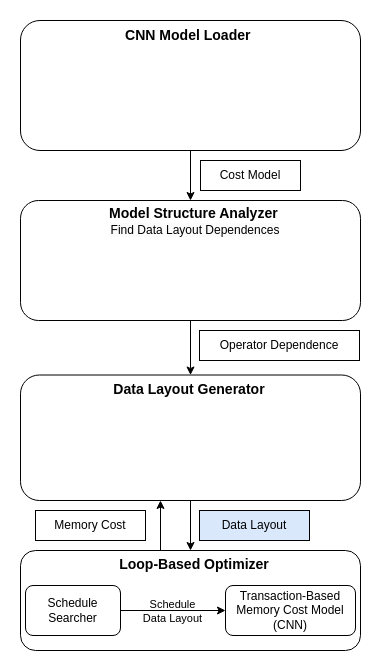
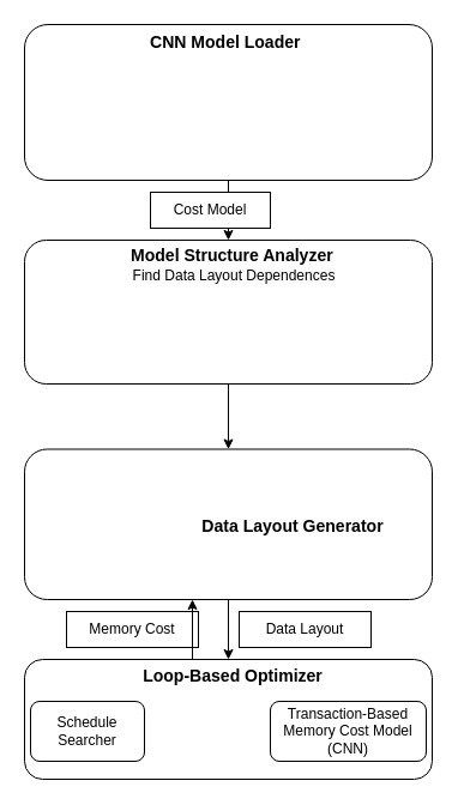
  <mxCell id="0" />
  <mxCell id="1" parent="0" />
  <mxCell id="2" value="" style="edgeStyle=orthogonalEdgeStyle;rounded=0;orthogonalLoop=1;jettySize=auto;html=1;" edge="1" parent="1" source="3" target="5"><mxGeometry relative="1" as="geometry" /></mxCell>
  <mxCell id="3" value="" style="rounded=1;whiteSpace=wrap;html=1;" vertex="1" parent="1"><mxGeometry x="20" y="20" width="340" height="130" as="geometry" /></mxCell>
  <mxCell id="4" value="" style="edgeStyle=orthogonalEdgeStyle;rounded=0;orthogonalLoop=1;jettySize=auto;html=1;" edge="1" parent="1" source="5" target="7"><mxGeometry relative="1" as="geometry" /></mxCell>
  <mxCell id="5" value="" style="whiteSpace=wrap;html=1;rounded=1;" vertex="1" parent="1"><mxGeometry x="20" y="200" width="340" height="120" as="geometry" /></mxCell>
  <mxCell id="6" style="edgeStyle=orthogonalEdgeStyle;rounded=0;orthogonalLoop=1;jettySize=auto;html=1;entryX=0.5;entryY=0;entryDx=0;entryDy=0;" edge="1" parent="1" source="7" target="16"><mxGeometry relative="1" as="geometry" /></mxCell>
  <mxCell id="7" value="" style="whiteSpace=wrap;html=1;rounded=1;" vertex="1" parent="1"><mxGeometry x="20" y="374.5" width="340" height="125.5" as="geometry" /></mxCell>
- <mxCell id="8" value="Cost Model" style="rounded=0;whiteSpace=wrap;html=1;" vertex="1" parent="1"><mxGeometry x="200" y="160" width="100" height="30" as="geometry" /></mxCell>
- <mxCell id="9" value="Operator Dependence" style="rounded=0;whiteSpace=wrap;html=1;" vertex="1" parent="1"><mxGeometry x="199" y="330" width="160" height="30" as="geometry" /></mxCell>
- <mxCell id="10" value="Data Layout" style="rounded=0;whiteSpace=wrap;html=1;fillColor=#dae8fc;" vertex="1" parent="1"><mxGeometry x="199" y="510" width="110" height="30" as="geometry" /></mxCell>
- <mxCell id="11" value="Memory Cost" style="rounded=0;whiteSpace=wrap;html=1;" vertex="1" parent="1"><mxGeometry x="35" y="510" width="110" height="30" as="geometry" /></mxCell>
+ <mxCell id="8" value="Cost Model" style="rounded=0;whiteSpace=wrap;html=1;" vertex="1" parent="1"><mxGeometry x="125" y="160" width="100" height="30" as="geometry" /></mxCell>
+ <mxCell id="10" value="Data Layout" style="rounded=0;whiteSpace=wrap;html=1;" vertex="1" parent="1"><mxGeometry x="199" y="510" width="110" height="30" as="geometry" /></mxCell>
+ <mxCell id="11" value="Memory Cost" style="rounded=0;whiteSpace=wrap;html=1;" vertex="1" parent="1"><mxGeometry x="55" y="510" width="110" height="30" as="geometry" /></mxCell>
  <mxCell id="12" value="&lt;h3 style=&quot;line-height: 100%;&quot;&gt;Model Structure Analyzer&lt;/h3&gt;" style="text;html=1;strokeColor=none;fillColor=none;spacing=5;spacingTop=-20;whiteSpace=wrap;overflow=hidden;rounded=0;" vertex="1" parent="1"><mxGeometry x="104" y="202" width="177" height="30" as="geometry" /></mxCell>
  <mxCell id="13" value="&#10;&lt;span style=&quot;color: rgb(0, 0, 0); font-family: Helvetica; font-size: 12px; font-style: normal; font-variant-ligatures: normal; font-variant-caps: normal; font-weight: 400; letter-spacing: normal; orphans: 2; text-align: left; text-indent: 0px; text-transform: none; widows: 2; word-spacing: 0px; -webkit-text-stroke-width: 0px; background-color: rgb(251, 251, 251); text-decoration-thickness: initial; text-decoration-style: initial; text-decoration-color: initial; float: none; display: inline !important;&quot;&gt;Find Data Layout Dependences&lt;/span&gt;&#10;&#10;" style="text;html=1;strokeColor=none;fillColor=none;align=center;verticalAlign=middle;whiteSpace=wrap;rounded=0;" vertex="1" parent="1"><mxGeometry x="80" y="222" width="230" height="30" as="geometry" /></mxCell>
  <mxCell id="14" value="&lt;h3 style=&quot;line-height: 100%;&quot;&gt;CNN Model Loader&lt;/h3&gt;" style="text;html=1;strokeColor=none;fillColor=none;spacing=5;spacingTop=-20;whiteSpace=wrap;overflow=hidden;rounded=0;" vertex="1" parent="1"><mxGeometry x="120" y="24" width="140" height="20" as="geometry" /></mxCell>
  <mxCell id="15" value="" style="group" vertex="1" connectable="0" parent="1"><mxGeometry x="20" y="550" width="340" height="100" as="geometry" /></mxCell>
  <mxCell id="16" value="&lt;div style=&quot;text-align: justify;&quot;&gt;&lt;br&gt;&lt;/div&gt;" style="whiteSpace=wrap;html=1;rounded=1;" vertex="1" parent="15"><mxGeometry width="340" height="100" as="geometry" /></mxCell>
  <mxCell id="17" value="&lt;h3&gt;Loop-Based Optimizer&lt;/h3&gt;" style="text;html=1;strokeColor=none;fillColor=none;align=center;verticalAlign=middle;whiteSpace=wrap;rounded=0;" vertex="1" parent="15"><mxGeometry x="64" y="-1" width="220" height="30" as="geometry" /></mxCell>
  <mxCell id="18" value="" style="group" vertex="1" connectable="0" parent="15"><mxGeometry x="5" y="35" width="330" height="50" as="geometry" /></mxCell>
  <mxCell id="19" value="Transaction-Based Memory Cost Model (CNN)" style="whiteSpace=wrap;html=1;rounded=1;" vertex="1" parent="18"><mxGeometry x="200" width="130" height="50" as="geometry" /></mxCell>
- <mxCell id="20" value="" style="edgeStyle=orthogonalEdgeStyle;rounded=0;orthogonalLoop=1;jettySize=auto;html=1;" edge="1" parent="18" source="22" target="19"><mxGeometry relative="1" as="geometry" /></mxCell>
- <mxCell id="21" value="Schedule&lt;br&gt;Data Layout" style="edgeLabel;html=1;align=center;verticalAlign=middle;resizable=0;points=[];labelBackgroundColor=none;" vertex="1" connectable="0" parent="20"><mxGeometry x="0.104" relative="1" as="geometry"><mxPoint x="-7" as="offset" /></mxGeometry></mxCell>
  <mxCell id="22" value="Schedule Searcher" style="whiteSpace=wrap;html=1;rounded=1;" vertex="1" parent="18"><mxGeometry width="95" height="50" as="geometry" /></mxCell>
- <mxCell id="23" value="&lt;h3 style=&quot;border-color: var(--border-color);&quot;&gt;Data Layout Generator&lt;/h3&gt;" style="text;html=1;strokeColor=none;fillColor=none;align=center;verticalAlign=middle;whiteSpace=wrap;rounded=0;" vertex="1" parent="1"><mxGeometry x="79" y="374" width="220" height="30" as="geometry" /></mxCell>
+ <mxCell id="23" value="&lt;h3 style=&quot;border-color: var(--border-color);&quot;&gt;Data Layout Generator&lt;/h3&gt;" style="text;html=1;strokeColor=none;fillColor=none;align=center;verticalAlign=middle;whiteSpace=wrap;rounded=0;" vertex="1" parent="1"><mxGeometry x="134" y="424" width="220" height="30" as="geometry" /></mxCell>
  <mxCell id="24" value="" style="endArrow=classic;html=1;rounded=0;exitX=0.25;exitY=0;exitDx=0;exitDy=0;entryX=0.25;entryY=1;entryDx=0;entryDy=0;" edge="1" parent="1"><mxGeometry width="50" height="50" relative="1" as="geometry"><mxPoint x="160" y="550" as="sourcePoint" /><mxPoint x="160" y="500" as="targetPoint" /></mxGeometry></mxCell>
